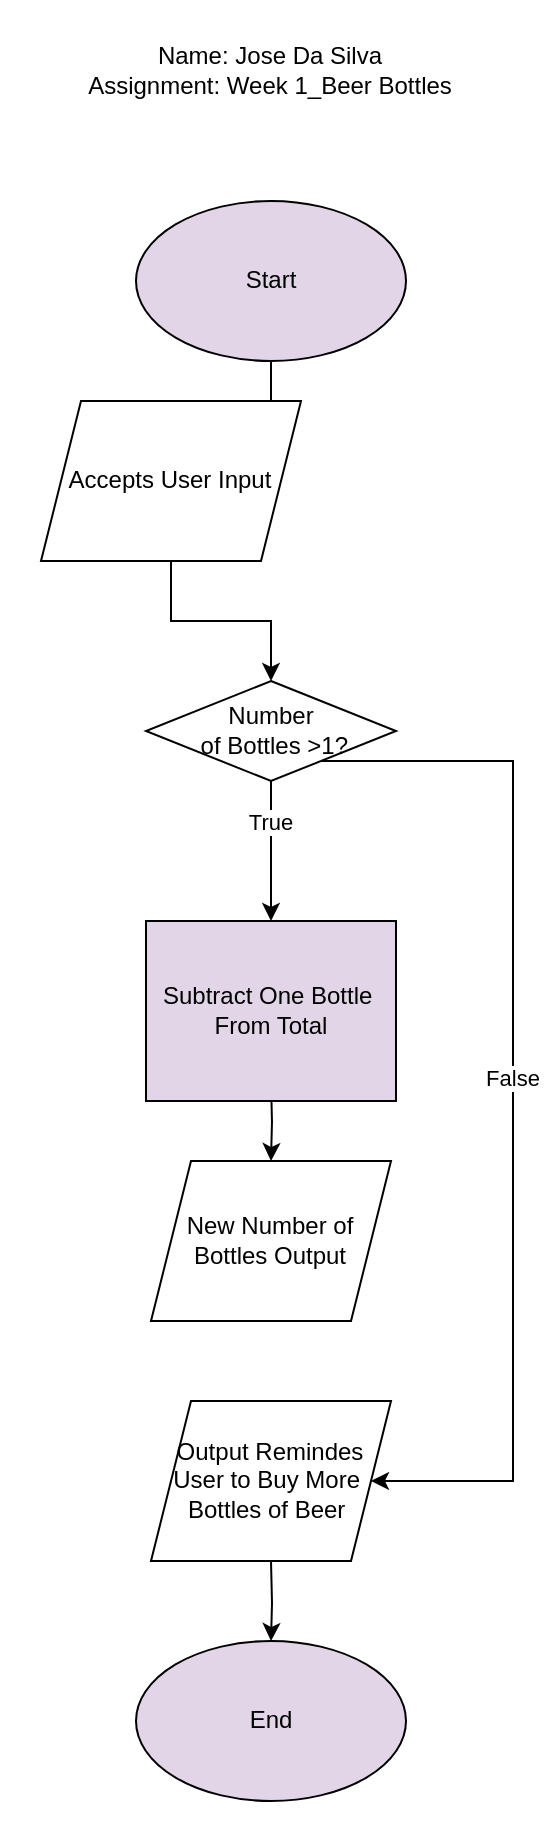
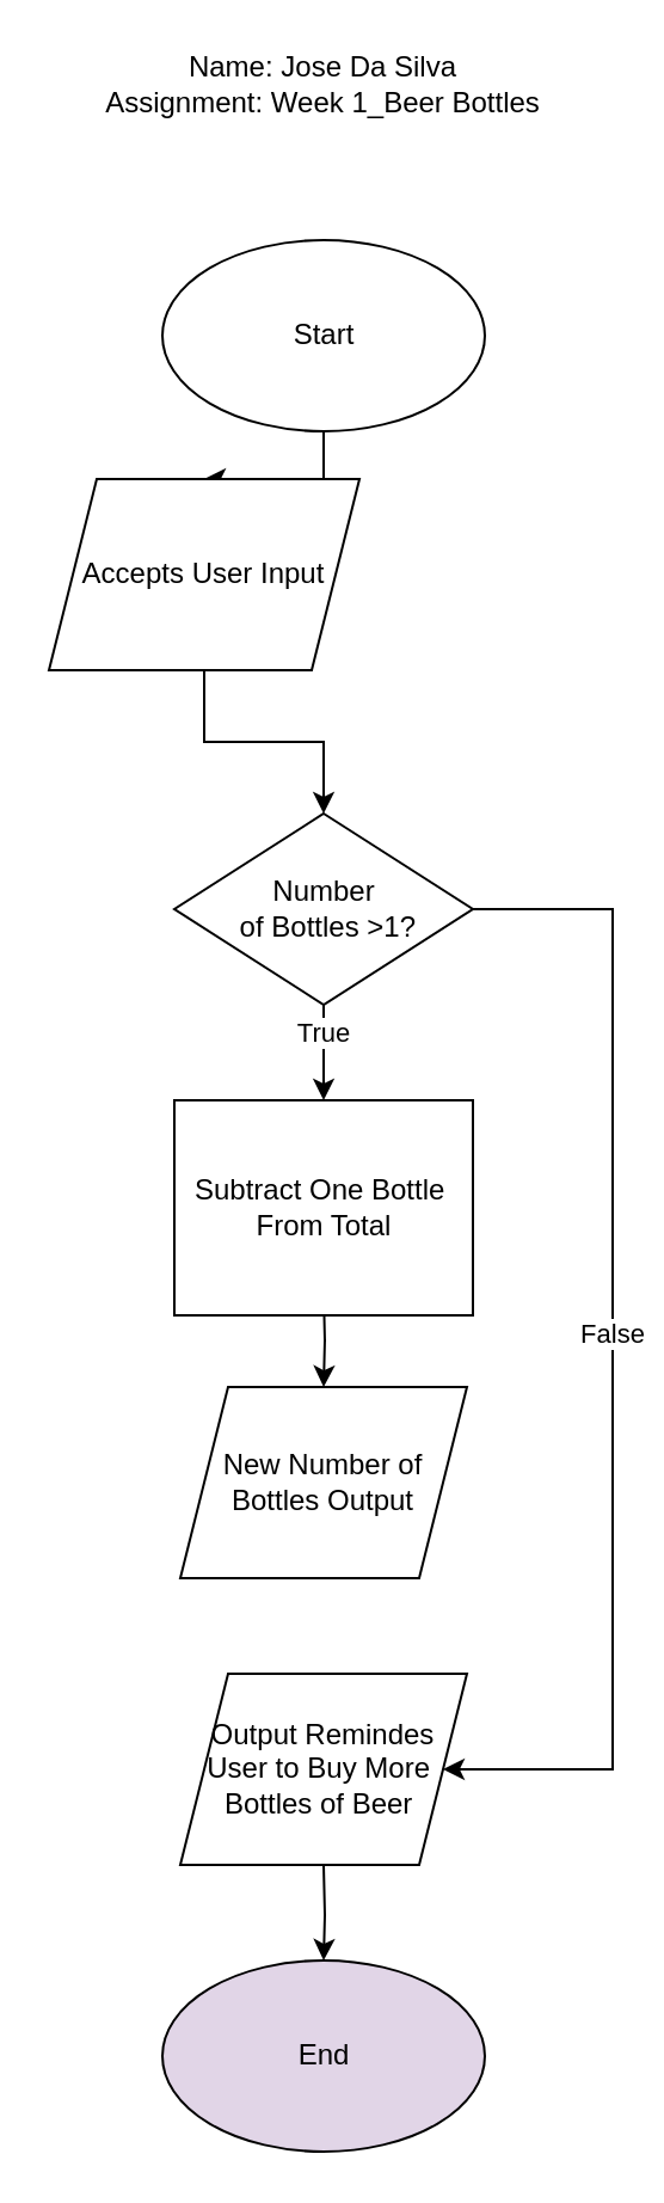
  <mxCell id="0" />
  <mxCell id="1" parent="0" />
- <mxCell id="2" style="edgeStyle=orthogonalEdgeStyle;rounded=0;orthogonalLoop=1;jettySize=auto;html=1;entryX=0.5;entryY=0;entryDx=0;entryDy=0;endArrow=none;" edge="1" parent="1" source="3" target="5"><mxGeometry relative="1" as="geometry" /></mxCell>
- <mxCell id="3" value="Start" style="ellipse;whiteSpace=wrap;html=1;fillColor=#e1d5e7;" vertex="1" parent="1"><mxGeometry x="67.5" y="100" width="135" height="80" as="geometry" /></mxCell>
+ <mxCell id="2" style="edgeStyle=orthogonalEdgeStyle;rounded=0;orthogonalLoop=1;jettySize=auto;html=1;entryX=0.5;entryY=0;entryDx=0;entryDy=0;" edge="1" parent="1" source="3" target="5"><mxGeometry relative="1" as="geometry" /></mxCell>
+ <mxCell id="3" value="Start" style="ellipse;whiteSpace=wrap;html=1;" vertex="1" parent="1"><mxGeometry x="67.5" y="100" width="135" height="80" as="geometry" /></mxCell>
  <mxCell id="4" value="" style="edgeStyle=orthogonalEdgeStyle;rounded=0;orthogonalLoop=1;jettySize=auto;html=1;" edge="1" parent="1" source="5" target="11"><mxGeometry relative="1" as="geometry" /></mxCell>
  <mxCell id="5" value="Accepts User Input" style="shape=parallelogram;perimeter=parallelogramPerimeter;whiteSpace=wrap;html=1;fixedSize=1;" vertex="1" parent="1"><mxGeometry x="20" y="200" width="130" height="80" as="geometry" /></mxCell>
  <mxCell id="6" value="Name: Jose Da Silva&lt;div&gt;Assignment: Week 1_Beer Bottles&lt;/div&gt;" style="text;html=1;align=center;verticalAlign=middle;whiteSpace=wrap;rounded=0;" vertex="1" parent="1"><mxGeometry x="35" width="200" height="30" as="geometry" y="20" /></mxCell>
  <mxCell id="7" value="" style="edgeStyle=orthogonalEdgeStyle;rounded=0;orthogonalLoop=1;jettySize=auto;html=1;" edge="1" parent="1" source="11"><mxGeometry relative="1" as="geometry"><mxPoint x="135" y="460" as="targetPoint" /></mxGeometry></mxCell>
  <mxCell id="8" value="True" style="edgeLabel;html=1;align=center;verticalAlign=middle;resizable=0;points=[];" vertex="1" connectable="0" parent="7"><mxGeometry x="-0.433" y="-1" relative="1" as="geometry"><mxPoint as="offset" /></mxGeometry></mxCell>
  <mxCell id="9" style="edgeStyle=orthogonalEdgeStyle;rounded=0;orthogonalLoop=1;jettySize=auto;html=1;entryX=1;entryY=0.5;entryDx=0;entryDy=0;" edge="1" parent="1" source="11" target="16"><mxGeometry relative="1" as="geometry"><mxPoint x="195" y="740" as="targetPoint" /><Array as="points"><mxPoint x="256" y="380" /><mxPoint x="256" y="740" /></Array></mxGeometry></mxCell>
  <mxCell id="10" value="False" style="edgeLabel;html=1;align=center;verticalAlign=middle;resizable=0;points=[];" vertex="1" connectable="0" parent="9"><mxGeometry x="-0.037" y="-1" relative="1" as="geometry"><mxPoint as="offset" /></mxGeometry></mxCell>
- <mxCell id="11" value="Number&lt;div&gt;&amp;nbsp;of Bottles &amp;gt;1?&lt;/div&gt;" style="rhombus;whiteSpace=wrap;html=1;" vertex="1" parent="1"><mxGeometry x="72.5" y="340" width="125" height="50" as="geometry" /></mxCell>
+ <mxCell id="11" value="Number&lt;div&gt;&amp;nbsp;of Bottles &amp;gt;1?&lt;/div&gt;" style="rhombus;whiteSpace=wrap;html=1;" vertex="1" parent="1"><mxGeometry x="72.5" y="340" width="125" height="80" as="geometry" /></mxCell>
  <mxCell id="12" value="" style="edgeStyle=orthogonalEdgeStyle;rounded=0;orthogonalLoop=1;jettySize=auto;html=1;" edge="1" parent="1"><mxGeometry relative="1" as="geometry"><mxPoint x="135" y="540" as="sourcePoint" /><mxPoint x="135" y="580" as="targetPoint" /></mxGeometry></mxCell>
  <mxCell id="13" value="" style="edgeStyle=orthogonalEdgeStyle;rounded=0;orthogonalLoop=1;jettySize=auto;html=1;" edge="1" parent="1" target="14"><mxGeometry relative="1" as="geometry"><mxPoint x="135" y="780" as="sourcePoint" /></mxGeometry></mxCell>
  <mxCell id="14" value="End" style="ellipse;whiteSpace=wrap;html=1;fillColor=#e1d5e7;" vertex="1" parent="1"><mxGeometry x="67.5" y="820" width="135" height="80" as="geometry" /></mxCell>
  <mxCell id="15" value="New Number of Bottles Output" style="shape=parallelogram;perimeter=parallelogramPerimeter;whiteSpace=wrap;html=1;fixedSize=1;" vertex="1" parent="1"><mxGeometry x="75" y="580" width="120" height="80" as="geometry" /></mxCell>
  <mxCell id="16" value="Output Remindes User to Buy More&amp;nbsp;&lt;div&gt;Bottles of Beer&amp;nbsp;&lt;/div&gt;" style="shape=parallelogram;perimeter=parallelogramPerimeter;whiteSpace=wrap;html=1;fixedSize=1;" vertex="1" parent="1"><mxGeometry x="75" y="700" width="120" height="80" as="geometry" /></mxCell>
- <mxCell id="17" value="Subtract One Bottle&amp;nbsp;&lt;div&gt;From Total&lt;/div&gt;" style="rounded=0;whiteSpace=wrap;html=1;fillColor=#e1d5e7;" vertex="1" parent="1"><mxGeometry x="72.5" y="460" width="125" height="90" as="geometry" /></mxCell>
+ <mxCell id="17" value="Subtract One Bottle&amp;nbsp;&lt;div&gt;From Total&lt;/div&gt;" style="rounded=0;whiteSpace=wrap;html=1;" vertex="1" parent="1"><mxGeometry x="72.5" y="460" width="125" height="90" as="geometry" /></mxCell>
